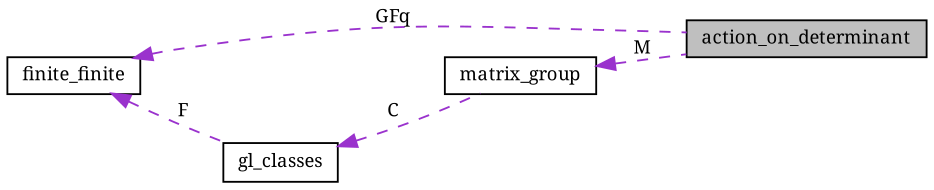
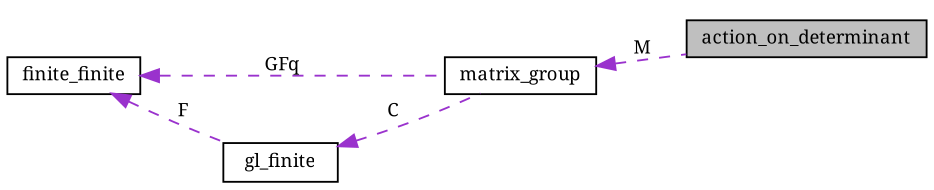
  digraph {
    fontname="Noto Serif"
    rankdir=LR
    node [color=black fillcolor=white fontname="Noto Serif" fontsize=10 shape=record style=filled]
    edge [color=darkorchid3 dir=back fontname="Noto Serif" fontsize=10 labelfontname=Helvetica labelfontsize=10 style=dashed]
    n1 [fillcolor=grey75 fontcolor=black height=0.2 label=action_on_determinant width=0.4]
    n2 [height=0.2 label=matrix_group width=0.4]
-   n3 [height=0.2 label=gl_classes width=0.4]
+   n3 [height=0.2 label=gl_finite width=0.4]
    n4 [height=0.2 label=finite_finite width=0.4]
    n2 -> n1 [label=" M"]
    n3 -> n2 [label=" C"]
-   n4 -> n1 [label=" GFq"]
+   n4 -> n2 [label=" GFq"]
    n4 -> n3 [label=" F"]
  }
